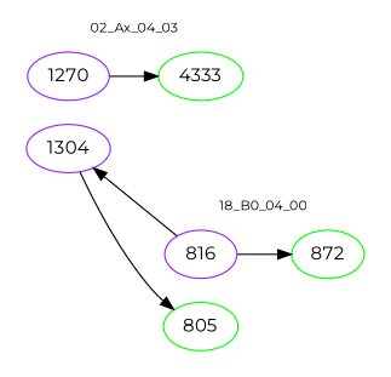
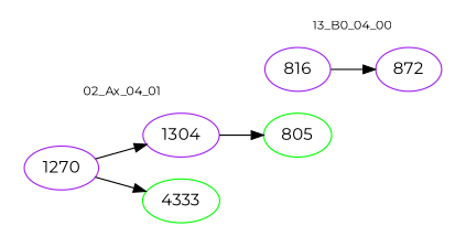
  digraph {
    fontname=Montserrat
    rankdir=LR
    node [color=purple fontname=Montserrat]
    edge [color=black fontname=Montserrat]
    n1 [label=1270]
    n2 [color=green label=4333]
    n3 [label=1304]
    n4 [label=816]
    n5 [color=green label=805]
-   n6 [color=green label=872]
+   n6 [label=872]
    subgraph cluster_1 {
      color=white
      fontsize=10
-     label="02_Ax_04_03"
+     label="02_Ax_04_01"
      n1
      n2
      n3
    }
    subgraph cluster_2 {
      color=white
      fontsize=10
-     label="18_B0_04_00"
+     label="13_B0_04_00"
      n4
      n5
      n6
    }
    n1 -> n2
-   n4 -> n3
+   n1 -> n3
    n3 -> n5
    n4 -> n6
  }
